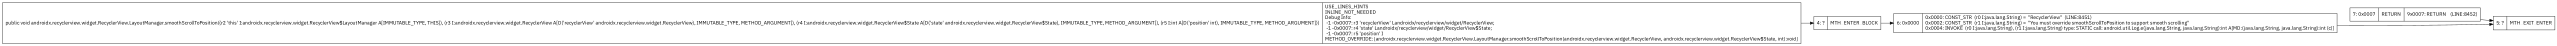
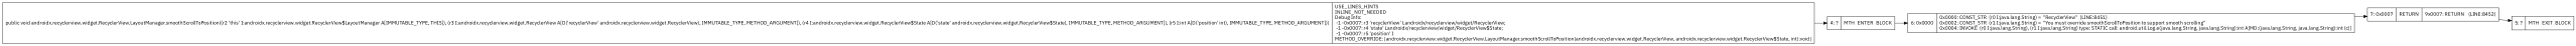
  digraph {
    fontname="IBM Plex Sans"
    rankdir=LR
    node [fontname="IBM Plex Sans" shape=record]
    edge [fontname="IBM Plex Sans"]
    n1 [label="{4\:\ ?|MTH_ENTER_BLOCK\l}"]
    n2 [label="{6\:\ 0x0000|0x0000: CONST_STR  (r0 I:java.lang.String) =  \"RecyclerView\"  (LINE:8451)\l0x0002: CONST_STR  (r1 I:java.lang.String) =  \"You must override smoothScrollToPosition to support smooth scrolling\" \l0x0004: INVOKE  (r0 I:java.lang.String), (r1 I:java.lang.String) type: STATIC call: android.util.Log.e(java.lang.String, java.lang.String):int A[MD:(java.lang.String, java.lang.String):int (c)]\l}"]
    n3 [label="{7\:\ 0x0007|RETURN\l|9x0007: RETURN    (LINE:8452)\l}"]
-   n4 [label="{5\:\ ?|MTH_EXIT_ENTER\l}"]
+   n4 [label="{5\:\ ?|MTH_EXIT_BLOCK\l}"]
    n5 [label="{public void androidx.recyclerview.widget.RecyclerView.LayoutManager.smoothScrollToPosition((r2 'this' I:androidx.recyclerview.widget.RecyclerView$LayoutManager A[IMMUTABLE_TYPE, THIS]), (r3 I:androidx.recyclerview.widget.RecyclerView A[D('recyclerView' androidx.recyclerview.widget.RecyclerView), IMMUTABLE_TYPE, METHOD_ARGUMENT]), (r4 I:androidx.recyclerview.widget.RecyclerView$State A[D('state' androidx.recyclerview.widget.RecyclerView$State), IMMUTABLE_TYPE, METHOD_ARGUMENT]), (r5 I:int A[D('position' int), IMMUTABLE_TYPE, METHOD_ARGUMENT]))  | USE_LINES_HINTS\lINLINE_NOT_NEEDED\lDebug Info:\l  \-1 \-0x0007: r3 'recyclerView' Landroidx\/recyclerview\/widget\/RecyclerView;\l  \-1 \-0x0007: r4 'state' Landroidx\/recyclerview\/widget\/RecyclerView$State;\l  \-1 \-0x0007: r5 'position' I\lMETHOD_OVERRIDE: [androidx.recyclerview.widget.RecyclerView.LayoutManager.smoothScrollToPosition(androidx.recyclerview.widget.RecyclerView, androidx.recyclerview.widget.RecyclerView$State, int):void]\l}"]
    n1 -> n2
-   n2 -> n4
+   n2 -> n3
    n3 -> n4
    n5 -> n1
  }
